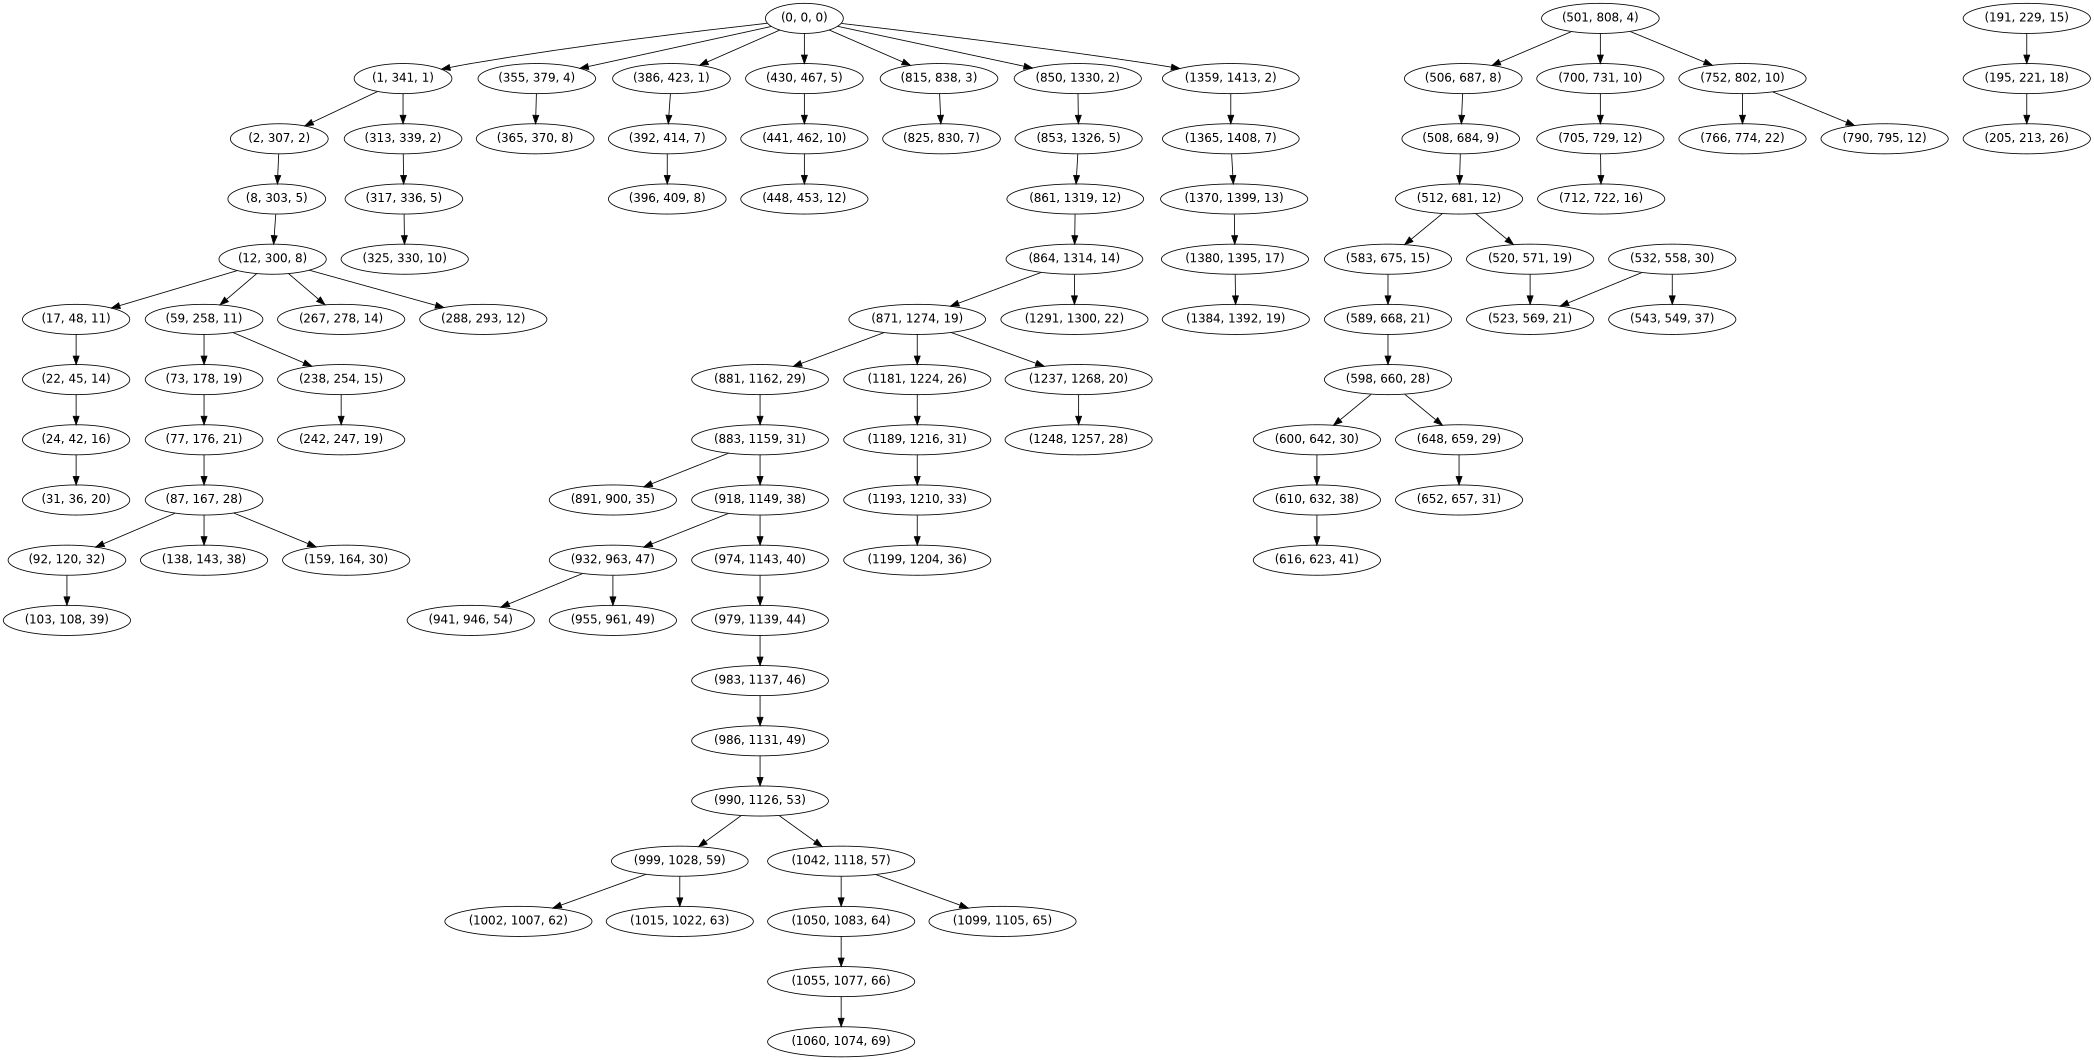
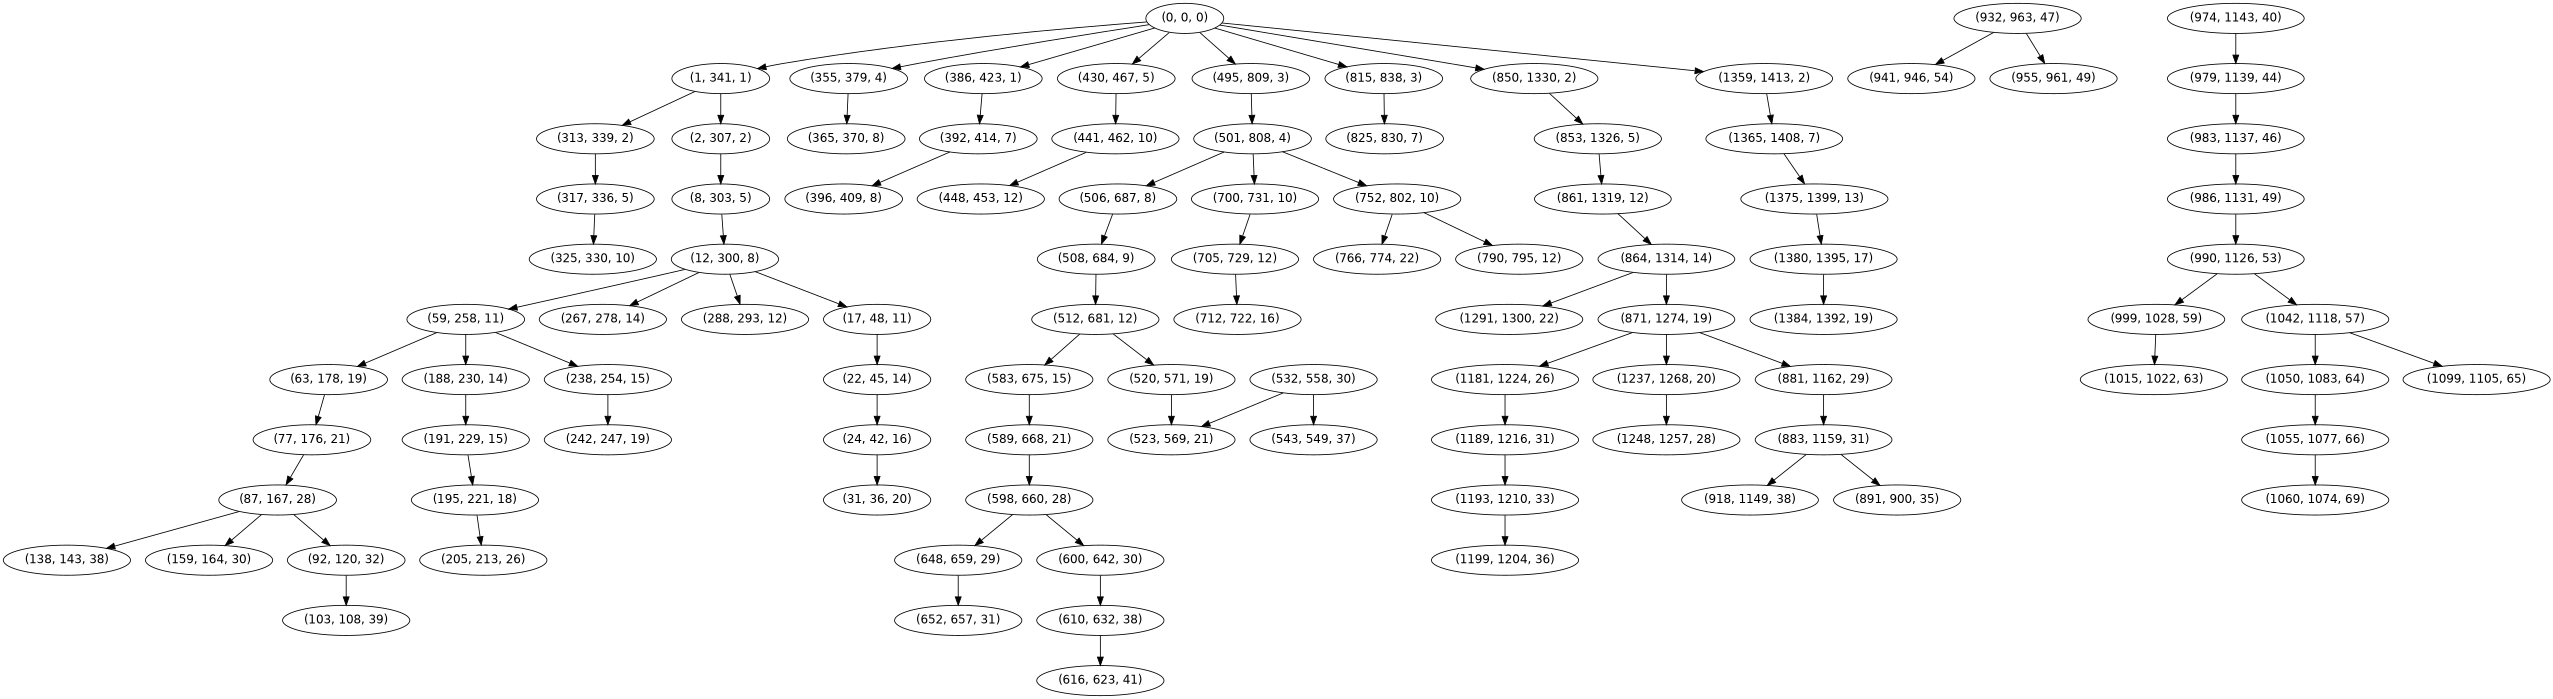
  digraph {
    fontname="DejaVu Sans"
    node [fontname="DejaVu Sans"]
    edge [fontname="DejaVu Sans"]
    "(0, 0, 0)"
    "(1, 341, 1)"
    "(355, 379, 4)"
    "(386, 423, 1)"
    "(430, 467, 5)"
+   "(495, 809, 3)"
    "(815, 838, 3)"
    "(850, 1330, 2)"
    "(1359, 1413, 2)"
    "(2, 307, 2)"
    "(313, 339, 2)"
    "(365, 370, 8)"
    "(392, 414, 7)"
    "(441, 462, 10)"
    "(501, 808, 4)"
    "(825, 830, 7)"
    "(853, 1326, 5)"
    "(1365, 1408, 7)"
    "(8, 303, 5)"
    "(317, 336, 5)"
    "(12, 300, 8)"
    "(17, 48, 11)"
    "(59, 258, 11)"
    "(267, 278, 14)"
    "(288, 293, 12)"
    "(22, 45, 14)"
-   "(73, 178, 19)"
+   "(73, 178, 19)" [label="(63, 178, 19)"]
+   "(188, 230, 14)"
    "(238, 254, 15)"
    "(24, 42, 16)"
    "(31, 36, 20)"
    "(77, 176, 21)"
    "(191, 229, 15)"
    "(242, 247, 19)"
    "(87, 167, 28)"
    "(92, 120, 32)"
    "(138, 143, 38)"
    "(159, 164, 30)"
    "(103, 108, 39)"
    "(195, 221, 18)"
    "(205, 213, 26)"
    "(325, 330, 10)"
    "(396, 409, 8)"
    "(448, 453, 12)"
    "(506, 687, 8)"
    "(700, 731, 10)"
    "(752, 802, 10)"
    "(508, 684, 9)"
    "(705, 729, 12)"
    "(766, 774, 22)"
    "(790, 795, 12)"
    "(512, 681, 12)"
    "(520, 571, 19)"
    "(583, 675, 15)"
    "(523, 569, 21)"
    "(589, 668, 21)"
    "(532, 558, 30)"
    "(543, 549, 37)"
    "(598, 660, 28)"
    "(600, 642, 30)"
    "(648, 659, 29)"
    "(610, 632, 38)"
    "(652, 657, 31)"
    "(616, 623, 41)"
    "(712, 722, 16)"
    "(861, 1319, 12)"
    "(864, 1314, 14)"
    "(871, 1274, 19)"
    "(1291, 1300, 22)"
    "(881, 1162, 29)"
    "(1181, 1224, 26)"
    "(1237, 1268, 20)"
    "(883, 1159, 31)"
    "(1189, 1216, 31)"
    "(1248, 1257, 28)"
    "(891, 900, 35)"
    "(918, 1149, 38)"
    "(932, 963, 47)"
    "(974, 1143, 40)"
    "(941, 946, 54)"
    "(955, 961, 49)"
    "(979, 1139, 44)"
    "(983, 1137, 46)"
    "(986, 1131, 49)"
    "(990, 1126, 53)"
    "(999, 1028, 59)"
    "(1042, 1118, 57)"
-   "(1002, 1007, 62)"
    "(1015, 1022, 63)"
    "(1050, 1083, 64)"
    "(1099, 1105, 65)"
    "(1055, 1077, 66)"
    "(1060, 1074, 69)"
    "(1193, 1210, 33)"
    "(1199, 1204, 36)"
-   "(1375, 1399, 13)" [label="(1370, 1399, 13)"]
+   "(1375, 1399, 13)"
    "(1380, 1395, 17)"
    "(1384, 1392, 19)"
    "(0, 0, 0)" -> "(1, 341, 1)"
    "(0, 0, 0)" -> "(355, 379, 4)"
    "(0, 0, 0)" -> "(386, 423, 1)"
    "(0, 0, 0)" -> "(430, 467, 5)"
+   "(0, 0, 0)" -> "(495, 809, 3)"
    "(0, 0, 0)" -> "(815, 838, 3)"
    "(0, 0, 0)" -> "(850, 1330, 2)"
    "(0, 0, 0)" -> "(1359, 1413, 2)"
    "(1, 341, 1)" -> "(2, 307, 2)"
    "(1, 341, 1)" -> "(313, 339, 2)"
    "(355, 379, 4)" -> "(365, 370, 8)"
    "(386, 423, 1)" -> "(392, 414, 7)"
    "(430, 467, 5)" -> "(441, 462, 10)"
+   "(495, 809, 3)" -> "(501, 808, 4)"
    "(815, 838, 3)" -> "(825, 830, 7)"
    "(850, 1330, 2)" -> "(853, 1326, 5)"
    "(1359, 1413, 2)" -> "(1365, 1408, 7)"
    "(2, 307, 2)" -> "(8, 303, 5)"
    "(313, 339, 2)" -> "(317, 336, 5)"
    "(392, 414, 7)" -> "(396, 409, 8)"
    "(441, 462, 10)" -> "(448, 453, 12)"
    "(501, 808, 4)" -> "(506, 687, 8)"
    "(501, 808, 4)" -> "(700, 731, 10)"
    "(501, 808, 4)" -> "(752, 802, 10)"
    "(853, 1326, 5)" -> "(861, 1319, 12)"
    "(1365, 1408, 7)" -> "(1375, 1399, 13)"
    "(8, 303, 5)" -> "(12, 300, 8)"
    "(317, 336, 5)" -> "(325, 330, 10)"
    "(12, 300, 8)" -> "(17, 48, 11)"
    "(12, 300, 8)" -> "(59, 258, 11)"
    "(12, 300, 8)" -> "(267, 278, 14)"
    "(12, 300, 8)" -> "(288, 293, 12)"
    "(17, 48, 11)" -> "(22, 45, 14)"
    "(59, 258, 11)" -> "(73, 178, 19)"
+   "(59, 258, 11)" -> "(188, 230, 14)"
    "(59, 258, 11)" -> "(238, 254, 15)"
    "(22, 45, 14)" -> "(24, 42, 16)"
    "(73, 178, 19)" -> "(77, 176, 21)"
+   "(188, 230, 14)" -> "(191, 229, 15)"
    "(238, 254, 15)" -> "(242, 247, 19)"
    "(24, 42, 16)" -> "(31, 36, 20)"
    "(77, 176, 21)" -> "(87, 167, 28)"
    "(191, 229, 15)" -> "(195, 221, 18)"
    "(87, 167, 28)" -> "(92, 120, 32)"
    "(87, 167, 28)" -> "(138, 143, 38)"
    "(87, 167, 28)" -> "(159, 164, 30)"
    "(92, 120, 32)" -> "(103, 108, 39)"
    "(195, 221, 18)" -> "(205, 213, 26)"
    "(506, 687, 8)" -> "(508, 684, 9)"
    "(700, 731, 10)" -> "(705, 729, 12)"
    "(752, 802, 10)" -> "(766, 774, 22)"
    "(752, 802, 10)" -> "(790, 795, 12)"
    "(508, 684, 9)" -> "(512, 681, 12)"
    "(705, 729, 12)" -> "(712, 722, 16)"
    "(512, 681, 12)" -> "(520, 571, 19)"
    "(512, 681, 12)" -> "(583, 675, 15)"
    "(520, 571, 19)" -> "(523, 569, 21)"
    "(583, 675, 15)" -> "(589, 668, 21)"
    "(589, 668, 21)" -> "(598, 660, 28)"
    "(532, 558, 30)" -> "(523, 569, 21)"
    "(532, 558, 30)" -> "(543, 549, 37)"
    "(598, 660, 28)" -> "(600, 642, 30)"
    "(598, 660, 28)" -> "(648, 659, 29)"
    "(600, 642, 30)" -> "(610, 632, 38)"
    "(648, 659, 29)" -> "(652, 657, 31)"
    "(610, 632, 38)" -> "(616, 623, 41)"
    "(861, 1319, 12)" -> "(864, 1314, 14)"
    "(864, 1314, 14)" -> "(871, 1274, 19)"
    "(864, 1314, 14)" -> "(1291, 1300, 22)"
    "(871, 1274, 19)" -> "(881, 1162, 29)"
    "(871, 1274, 19)" -> "(1181, 1224, 26)"
    "(871, 1274, 19)" -> "(1237, 1268, 20)"
    "(881, 1162, 29)" -> "(883, 1159, 31)"
    "(1181, 1224, 26)" -> "(1189, 1216, 31)"
    "(1237, 1268, 20)" -> "(1248, 1257, 28)"
    "(883, 1159, 31)" -> "(891, 900, 35)"
    "(883, 1159, 31)" -> "(918, 1149, 38)"
    "(1189, 1216, 31)" -> "(1193, 1210, 33)"
-   "(918, 1149, 38)" -> "(932, 963, 47)"
-   "(918, 1149, 38)" -> "(974, 1143, 40)"
    "(932, 963, 47)" -> "(941, 946, 54)"
    "(932, 963, 47)" -> "(955, 961, 49)"
    "(974, 1143, 40)" -> "(979, 1139, 44)"
    "(979, 1139, 44)" -> "(983, 1137, 46)"
    "(983, 1137, 46)" -> "(986, 1131, 49)"
    "(986, 1131, 49)" -> "(990, 1126, 53)"
    "(990, 1126, 53)" -> "(999, 1028, 59)"
    "(990, 1126, 53)" -> "(1042, 1118, 57)"
-   "(999, 1028, 59)" -> "(1002, 1007, 62)"
    "(999, 1028, 59)" -> "(1015, 1022, 63)"
    "(1042, 1118, 57)" -> "(1050, 1083, 64)"
    "(1042, 1118, 57)" -> "(1099, 1105, 65)"
    "(1050, 1083, 64)" -> "(1055, 1077, 66)"
    "(1055, 1077, 66)" -> "(1060, 1074, 69)"
    "(1193, 1210, 33)" -> "(1199, 1204, 36)"
    "(1375, 1399, 13)" -> "(1380, 1395, 17)"
    "(1380, 1395, 17)" -> "(1384, 1392, 19)"
  }
